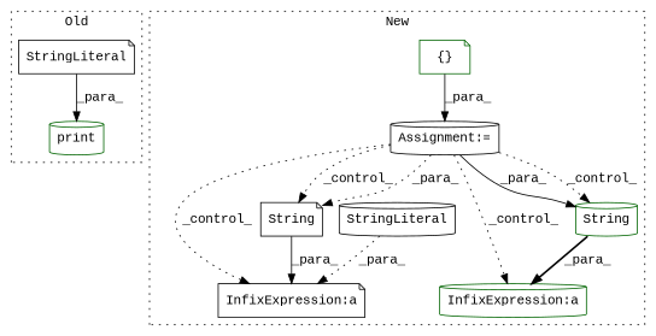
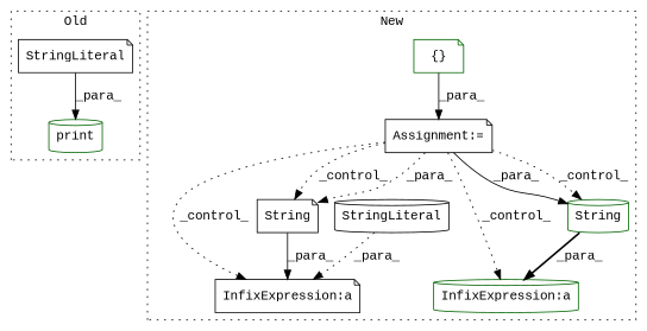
  digraph {
    fontname="Liberation Mono"
    node [a=32 color=black fontname="Liberation Mono" l="7,1" shape=cylinder]
    edge [fontname="Liberation Mono" style=dotted]
    n1 [color=darkgreen l="6,1" label=print s="4229,4251"]
    n2 [a=45 l=16 label=StringLiteral s=4235 shape=note]
-   n3 [a=7 l=1 label="Assignment:=" s=4275]
+   n3 [a=7 l=1 label="Assignment:=" s=4275 shape=note]
    n4 [a=4 color=darkgreen l=2 label="{}" s=4300 shape=note]
    n5 [color=darkgreen label=String s="4972,4989"]
    n6 [a=27 l=3 label="InfixExpression:a" s=5054 shape=note]
    n7 [a=45 l=43 label=StringLiteral s=5011]
    n8 [label=String s="5057,5074" shape=note]
    n9 [a=27 color=darkgreen l=3 label="InfixExpression:a" s=4969]
    subgraph cluster_1 {
      label=Old
      style=dotted
      n1
      n2
    }
    subgraph cluster_2 {
      label=New
      style=dotted
      n3
      n4
      n5
      n6
      n7
      n8
      n9
    }
    n2 -> n1 [label=_para_ style=solid]
    n3 -> n5 [label=_para_ style=solid]
    n3 -> n5 [label=_control_]
    n3 -> n6 [label=_control_]
    n3 -> n8 [label=_control_]
    n3 -> n8 [label=_para_]
    n3 -> n9 [label=_control_]
    n4 -> n3 [label=_para_ style=solid]
    n5 -> n9 [label=_para_ style=bold]
    n7 -> n6 [label=_para_]
    n8 -> n6 [label=_para_ style=solid]
  }
